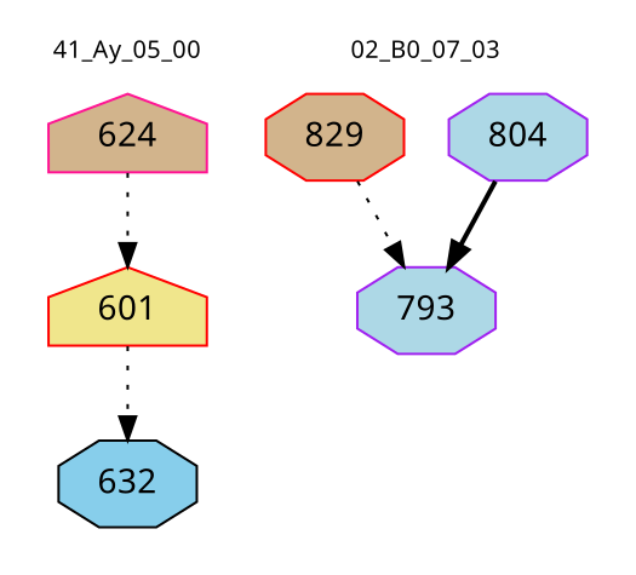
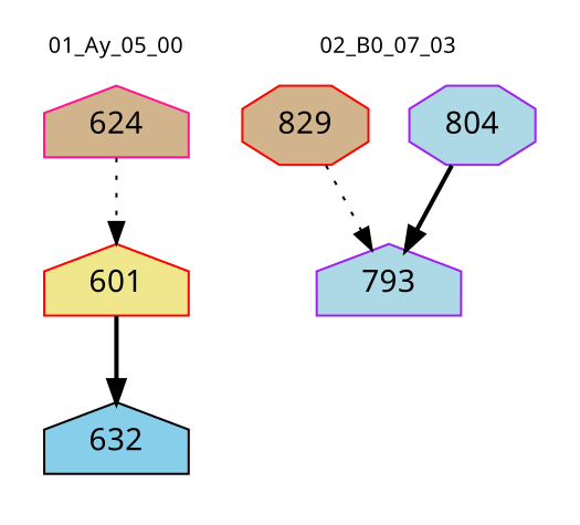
  digraph {
    fontname="Noto Sans"
    node [color=red fillcolor=tan fontname="Noto Sans" shape=house style=filled]
    edge [color=black fontname="Noto Sans" style=dotted]
    n1 [color=deeppink label=624]
    n2 [fillcolor=khaki label=601]
-   n3 [color=black fillcolor=skyblue label=632 shape=octagon]
+   n3 [color=black fillcolor=skyblue label=632]
    n4 [color=purple fillcolor=lightblue label=804 shape=octagon]
-   n5 [color=purple fillcolor=lightblue label=793 shape=octagon]
+   n5 [color=purple fillcolor=lightblue label=793]
    n6 [label=829 shape=octagon]
    subgraph cluster_1 {
      color=white
      fontsize=10
-     label="41_Ay_05_00"
+     label="01_Ay_05_00"
      n1
      n2
      n3
    }
    subgraph cluster_2 {
      color=white
      fontsize=10
      label="02_B0_07_03"
      n4
      n5
      n6
    }
    n1 -> n2
-   n2 -> n3
+   n2 -> n3 [style=bold]
    n4 -> n5 [style=bold]
    n6 -> n5
  }
